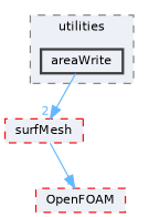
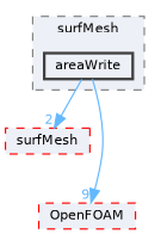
  digraph {
    compound=true
    node [color=red fillcolor="#edf0f7" fontname=Helvetica fontsize=10 shape=box style="filled,dashed"]
    edge [color=steelblue1 fontcolor=steelblue1 fontname=Helvetica fontsize=10 labeldistance=1.5 labelfontname=Helvetica labelfontsize=10]
    n1 [color=grey25 height=0.2 label=areaWrite style="filled,bold" width=0.4]
    n2 [height=0.2 label=surfMesh width=0.4]
    n3 [height=0.2 label=OpenFOAM width=0.4]
    subgraph cluster_1 {
      bgcolor="#edf0f7"
      fontname=Helvetica
      fontsize=10
-     label=utilities
+     label=surfMesh
      pencolor=grey50
      style="filled,dashed"
      n1
    }
    n1 -> n2 [headlabel=2]
-   n2 -> n3 [headlabel=9]
+   n1 -> n3 [headlabel=9]
  }
